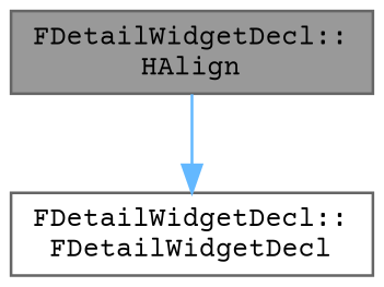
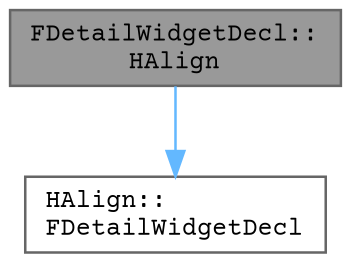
  digraph {
    rankdir=TB
    fontname="Courier Prime"
    node [fontname="Courier Prime" fontsize=10 shape=box style=filled]
    n1 [color=gray40 fillcolor=grey60 fontcolor=black height=0.2 label="FDetailWidgetDecl::\lHAlign" width=0.4]
-   n2 [color=grey40 fillcolor=white height=0.2 label="FDetailWidgetDecl::\lFDetailWidgetDecl" width=0.4]
+   n2 [color=grey40 fillcolor=white height=0.2 label="HAlign::\lFDetailWidgetDecl" width=0.4]
    n1 -> n2 [color=steelblue1 fontname="Courier Prime" fontsize=10 labelfontname=Helvetica labelfontsize=10 style=solid]
  }
